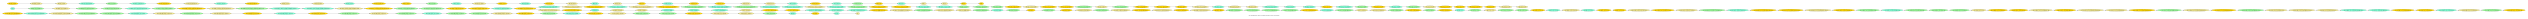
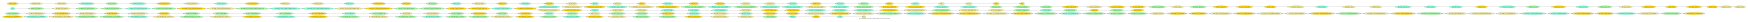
  digraph {
    fontname=Inter
    label="Tree-decomposition of width 5 for register allocator (function _send_packet)"
    rankdir=LR
    node [fillcolor=gold fontname=Inter style=filled]
    edge [arrowhead=tee fontname=Inter]
    n1 [fillcolor=khaki label="0 | : "]
    n2 [fillcolor=aquamarine label="1 | 116 : "]
    n3 [label="2 | 115 116 : "]
    n4 [fillcolor=palegreen label="3 | 81 115 : 0 1 72 75 76 "]
    n5 [fillcolor=aquamarine label="230 | 115 : "]
    n6 [fillcolor=khaki label="4 | 81 114 115 : 0 1 72 75 76 "]
    n7 [fillcolor=khaki label="5 | 81 113 114 115 : 0 1 72 75 76 "]
    n8 [fillcolor=palegreen label="6 | 81 112 113 115 : 0 1 72 75 76 "]
    n9 [label="229 | 81 113 115 : 0 1 72 75 76 "]
    n10 [fillcolor=khaki label="7 | 81 111 112 115 : 0 1 72 75 76 "]
    n11 [fillcolor=palegreen label="228 | 81 112 115 : 0 1 72 75 76 "]
    n12 [fillcolor=aquamarine label="8 | 81 110 111 115 : 0 1 72 75 76 "]
    n13 [label="227 | 81 111 115 : 0 1 72 75 76 "]
    n14 [label="9 | 81 109 110 115 : 0 1 72 75 76 "]
    n15 [fillcolor=palegreen label="226 | 81 110 115 : 0 1 72 75 76 "]
    n16 [fillcolor=khaki label="10 | 81 108 109 110 115 : 0 1 72 75 76 "]
    n17 [fillcolor=palegreen label="11 | 81 107 108 110 115 : 0 1 72 75 76 "]
    n18 [fillcolor=palegreen label="225 | 81 108 110 115 : 0 1 72 75 76 "]
    n19 [fillcolor=palegreen label="12 | 81 106 107 110 115 : 0 1 72 75 76 "]
    n20 [fillcolor=aquamarine label="224 | 81 107 110 115 : 0 1 72 75 76 "]
    n21 [fillcolor=palegreen label="13 | 81 105 106 110 115 : 0 1 72 75 76 "]
    n22 [fillcolor=khaki label="223 | 81 106 110 115 : 0 1 72 75 76 "]
    n23 [fillcolor=aquamarine label="14 | 81 104 105 110 115 : 0 1 72 75 76 "]
    n24 [label="222 | 81 105 110 115 : 0 1 72 75 76 "]
    n25 [fillcolor=khaki label="15 | 81 103 104 110 115 : 0 1 72 75 76 "]
    n26 [label="221 | 81 104 110 115 : 0 1 72 75 76 "]
    n27 [fillcolor=palegreen label="16 | 81 102 103 104 110 115 : 0 1 72 75 76 "]
    n28 [fillcolor=palegreen label="17 | 81 101 102 104 115 : 0 1 72 75 76 95 96 "]
    n29 [fillcolor=aquamarine label="220 | 81 102 104 115 : 0 1 72 75 76 "]
    n30 [fillcolor=khaki label="231 | 81 102 104 110 115 : 0 1 72 75 76 "]
    n31 [fillcolor=khaki label="18 | 81 100 101 104 115 : 0 1 72 75 76 95 96 "]
    n32 [fillcolor=palegreen label="219 | 81 101 104 115 : 0 1 72 75 76 95 96 "]
    n33 [label="19 | 81 99 100 115 : 0 1 72 75 76 95 96 "]
    n34 [label="218 | 81 100 115 : 0 1 72 75 76 95 96 "]
    n35 [fillcolor=aquamarine label="232 | 81 100 104 115 : 0 1 72 75 76 95 96 "]
    n36 [fillcolor=khaki label="20 | 81 98 99 115 : 0 1 72 75 76 95 96 "]
    n37 [fillcolor=palegreen label="217 | 81 99 115 : 0 1 72 75 76 95 96 "]
    n38 [label="21 | 81 97 98 : 0 1 72 75 76 93 94 95 96 "]
    n39 [label="216 | 81 98 : 0 1 72 75 76 95 96 "]
    n40 [fillcolor=aquamarine label="233 | 81 98 115 : 0 1 72 75 76 95 96 "]
    n41 [fillcolor=aquamarine label="22 | 81 96 97 : 0 1 72 75 76 87 88 93 94 95 96 "]
    n42 [fillcolor=aquamarine label="215 | 81 97 : 0 1 72 75 76 93 94 95 96 "]
    n43 [fillcolor=khaki label="23 | 81 95 96 : 0 1 72 75 76 87 88 91 92 93 94 "]
    n44 [fillcolor=khaki label="214 | 81 96 : 0 1 72 75 76 87 88 93 94 "]
    n45 [fillcolor=palegreen label="24 | 81 94 95 : 0 1 72 75 76 87 88 89 90 91 92 "]
    n46 [fillcolor=khaki label="213 | 81 95 : 0 1 72 75 76 87 88 91 92 "]
    n47 [fillcolor=khaki label="25 | 81 93 94 : 0 1 72 75 76 87 88 89 90 91 92 "]
    n48 [label="212 | 81 94 : 0 1 72 75 76 87 88 89 90 91 92 "]
    n49 [label="26 | 81 92 93 : 0 1 72 75 76 87 88 89 90 91 92 "]
    n50 [fillcolor=palegreen label="211 | 81 93 : 0 1 72 75 76 87 88 89 90 91 92 "]
    n51 [fillcolor=khaki label="27 | 81 91 92 : 0 1 72 75 76 85 86 87 88 89 90 "]
    n52 [fillcolor=khaki label="210 | 81 92 : 0 1 72 75 76 87 88 89 90 "]
    n53 [fillcolor=khaki label="28 | 81 90 91 : 0 1 72 75 76 85 86 87 88 "]
    n54 [label="209 | 81 91 : 0 1 72 75 76 85 86 87 88 "]
    n55 [label="29 | 81 89 90 : 0 1 72 75 76 85 86 "]
    n56 [label="208 | 81 90 : 0 1 72 75 76 85 86 "]
    n57 [fillcolor=palegreen label="30 | 81 88 89 : 0 1 72 75 76 83 84 "]
    n58 [fillcolor=khaki label="207 | 81 89 : 0 1 72 75 76 "]
    n59 [fillcolor=palegreen label="31 | 81 87 88 : 0 1 72 75 76 79 80 83 84 "]
    n60 [fillcolor=palegreen label="206 | 81 88 : 0 1 72 75 76 83 84 "]
    n61 [fillcolor=palegreen label="32 | 81 86 87 : 0 1 72 75 76 79 80 83 84 "]
    n62 [fillcolor=aquamarine label="205 | 81 87 : 0 1 72 75 76 79 80 83 84 "]
    n63 [fillcolor=khaki label="33 | 81 85 86 : 0 1 72 75 76 79 80 81 82 83 84 "]
    n64 [label="204 | 81 86 : 0 1 72 75 76 79 80 83 84 "]
    n65 [label="34 | 81 84 85 : 0 1 72 75 76 79 80 81 82 83 84 "]
    n66 [label="203 | 81 85 : 0 1 72 75 76 79 80 81 82 83 84 "]
    n67 [fillcolor=palegreen label="35 | 81 83 84 : 0 1 72 75 76 77 78 79 80 81 82 "]
    n68 [fillcolor=aquamarine label="202 | 81 84 : 0 1 72 75 76 79 80 81 82 "]
    n69 [label="36 | 81 82 83 : 0 1 72 75 76 77 78 79 80 "]
    n70 [fillcolor=khaki label="201 | 81 83 : 0 1 72 75 76 77 78 79 80 "]
    n71 [label="37 | 80 81 : 0 1 72 75 76 "]
    n72 [label="200 | 81 : 0 1 72 75 76 "]
    n73 [fillcolor=khaki label="234 | 81 83 : 0 1 72 75 76 77 78 79 80 "]
    n74 [fillcolor=khaki label="38 | 79 80 : 0 1 72 73 74 75 76 "]
    n75 [fillcolor=aquamarine label="199 | 80 : 0 1 72 75 76 "]
    n76 [label="39 | 78 79 : 0 1 72 73 74 "]
    n77 [fillcolor=aquamarine label="198 | 79 : 0 1 72 73 74 "]
    n78 [fillcolor=palegreen label="40 | 77 78 : 0 1 71 72 73 74 "]
    n79 [fillcolor=palegreen label="197 | 78 : 0 1 72 73 74 "]
    n80 [fillcolor=palegreen label="41 | 76 77 : 0 1 71 72 "]
    n81 [fillcolor=khaki label="196 | 77 : 0 1 71 72 "]
    n82 [label="42 | 75 76 : 0 1 69 70 71 "]
    n83 [fillcolor=aquamarine label="195 | 76 : 0 1 71 "]
    n84 [label="43 | 74 75 : 0 1 67 68 69 70 "]
    n85 [fillcolor=palegreen label="194 | 75 : 0 1 69 70 "]
    n86 [fillcolor=khaki label="44 | 73 74 : 0 1 67 68 69 70 "]
    n87 [fillcolor=palegreen label="193 | 74 : 0 1 67 68 69 70 "]
    n88 [fillcolor=palegreen label="45 | 72 73 : 0 1 62 63 66 67 68 "]
    n89 [fillcolor=khaki label="192 | 73 : 0 1 67 68 "]
    n90 [label="46 | 71 72 : 0 1 62 63 64 65 66 "]
    n91 [fillcolor=aquamarine label="191 | 72 : 0 1 62 63 66 "]
    n92 [fillcolor=palegreen label="47 | 70 71 : 0 1 62 63 64 65 66 "]
    n93 [fillcolor=palegreen label="190 | 71 : 0 1 62 63 64 65 66 "]
    n94 [fillcolor=palegreen label="48 | 69 70 : 0 1 62 63 64 65 "]
    n95 [fillcolor=palegreen label="189 | 70 : 0 1 62 63 64 65 "]
    n96 [fillcolor=khaki label="49 | 68 69 : 0 1 56 57 60 61 62 63 "]
    n97 [label="188 | 69 : 0 1 62 63 "]
    n98 [fillcolor=khaki label="50 | 67 68 : 0 1 56 57 58 59 60 61 "]
    n99 [label="187 | 68 : 0 1 56 57 60 61 "]
    n100 [fillcolor=khaki label="51 | 66 67 : 0 1 56 57 58 59 60 61 "]
    n101 [label="186 | 67 : 0 1 56 57 58 59 60 61 "]
-   n102 [fillcolor=khaki label="52 | 65 66 : 0 1 56 57 58 59 "]
    n103 [fillcolor=palegreen label="185 | 66 : 0 1 56 57 58 59 "]
    n104 [fillcolor=palegreen label="53 | 64 65 : 0 1 56 57 "]
    n105 [label="184 | 65 : 0 1 56 57 "]
    n106 [fillcolor=palegreen label="54 | 63 64 : 0 1 54 55 "]
    n107 [label="183 | 64 : 0 1 "]
    n108 [fillcolor=palegreen label="55 | 62 63 : 0 1 48 49 54 55 "]
    n109 [fillcolor=aquamarine label="182 | 63 : 0 1 54 55 "]
    n110 [fillcolor=khaki label="56 | 61 62 : 0 1 48 49 52 53 54 55 "]
    n111 [fillcolor=khaki label="181 | 62 : 0 1 48 49 54 55 "]
    n112 [fillcolor=khaki label="57 | 60 61 : 0 1 48 49 50 51 52 53 54 55 "]
    n113 [fillcolor=palegreen label="180 | 61 : 0 1 48 49 52 53 54 55 "]
    n114 [fillcolor=aquamarine label="58 | 59 60 : 0 1 48 49 50 51 52 53 "]
    n115 [label="179 | 60 : 0 1 48 49 50 51 52 53 "]
    n116 [fillcolor=aquamarine label="59 | 58 59 : 0 1 46 47 48 49 50 51 "]
    n117 [fillcolor=aquamarine label="178 | 59 : 0 1 48 49 50 51 "]
    n118 [label="60 | 57 58 : 0 1 46 47 48 49 "]
    n119 [label="177 | 58 : 0 1 46 47 48 49 "]
    n120 [fillcolor=aquamarine label="61 | 56 57 : 0 1 44 45 46 47 "]
    n121 [fillcolor=khaki label="176 | 57 : 0 1 46 47 "]
    n122 [fillcolor=aquamarine label="62 | 55 56 : 0 1 44 45 "]
    n123 [fillcolor=aquamarine label="175 | 56 : 0 1 44 45 "]
    n124 [fillcolor=khaki label="63 | 54 55 : 0 1 44 45 "]
    n125 [fillcolor=khaki label="174 | 55 : 0 1 44 45 "]
    n126 [label="64 | 39 54 : 0 1 30 31 32 33 34 35 "]
    n127 [fillcolor=aquamarine label="173 | 54 : 0 1 "]
    n128 [label="65 | 39 52 53 : 0 1 30 31 32 33 34 35 "]
    n129 [fillcolor=aquamarine label="127 | 39 53 : 0 1 30 31 32 33 34 35 "]
    n130 [label="117 | 39 53 54 : 0 1 30 31 32 33 34 35 "]
    n131 [fillcolor=palegreen label="66 | 39 51 52 : 0 1 30 31 32 33 34 35 42 43 "]
    n132 [label="126 | 39 52 : 0 1 30 31 32 33 34 35 "]
    n133 [label="67 | 39 50 51 : 0 1 30 31 32 33 34 35 38 39 42 43 "]
    n134 [fillcolor=palegreen label="125 | 39 51 : 0 1 30 31 32 33 34 35 42 43 "]
    n135 [fillcolor=aquamarine label="68 | 39 49 50 : 0 1 30 31 32 33 34 35 38 39 40 41 42 43 "]
    n136 [fillcolor=khaki label="124 | 39 50 : 0 1 30 31 32 33 34 35 38 39 42 43 "]
    n137 [fillcolor=palegreen label="69 | 39 48 49 : 0 1 30 31 32 33 34 35 38 39 40 41 42 43 "]
    n138 [fillcolor=aquamarine label="123 | 39 49 : 0 1 30 31 32 33 34 35 38 39 40 41 42 43 "]
    n139 [label="70 | 39 47 48 : 0 1 30 31 32 33 34 35 38 39 40 41 "]
    n140 [fillcolor=khaki label="122 | 39 48 : 0 1 30 31 32 33 34 35 38 39 40 41 "]
    n141 [fillcolor=aquamarine label="71 | 39 46 47 : 0 1 30 31 32 33 34 35 38 39 "]
    n142 [fillcolor=palegreen label="121 | 39 47 : 0 1 30 31 32 33 34 35 38 39 "]
    n143 [fillcolor=palegreen label="72 | 39 45 46 : 0 1 30 31 32 33 34 35 "]
    n144 [fillcolor=palegreen label="120 | 39 46 : 0 1 30 31 32 33 34 35 "]
    n145 [label="73 | 39 44 54 : 0 1 30 31 32 33 34 35 "]
    n146 [fillcolor=aquamarine label="171 | 39 44 : 0 1 30 31 32 33 34 35 "]
    n147 [fillcolor=khaki label="74 | 39 43 44 : 0 1 30 31 32 33 34 35 36 37 "]
    n148 [label="170 | 39 43 : 0 1 30 31 32 33 34 35 36 37 "]
    n149 [fillcolor=palegreen label="75 | 39 42 43 : 0 1 30 31 32 33 34 35 36 37 "]
    n150 [fillcolor=aquamarine label="169 | 39 42 : 0 1 30 31 32 33 34 35 36 37 "]
    n151 [fillcolor=palegreen label="76 | 39 41 42 : 0 1 30 31 32 33 34 35 36 37 "]
    n152 [fillcolor=aquamarine label="168 | 39 41 : 0 1 30 31 32 33 34 35 "]
    n153 [fillcolor=aquamarine label="77 | 39 40 41 : 0 1 30 31 32 33 34 35 "]
    n154 [fillcolor=khaki label="237 | 39 41 : 0 1 30 31 32 33 34 35 "]
    n155 [fillcolor=aquamarine label="167 | 39 : 0 1 30 31 32 33 34 35 "]
    n156 [fillcolor=palegreen label="78 | 38 39 : 0 1 30 31 32 33 34 35 "]
    n157 [label="166 | 38 : 0 1 30 31 32 33 34 35 "]
    n158 [label="79 | 37 38 : 0 1 30 31 32 33 34 35 "]
    n159 [fillcolor=aquamarine label="165 | 37 : 0 1 30 31 32 33 "]
    n160 [fillcolor=aquamarine label="80 | 36 37 : 0 1 30 31 32 33 "]
    n161 [fillcolor=palegreen label="164 | 36 : 0 1 30 31 "]
    n162 [fillcolor=palegreen label="81 | 35 36 : 0 1 28 29 30 31 "]
    n163 [fillcolor=palegreen label="163 | 35 : 0 1 28 29 "]
    n164 [label="82 | 34 35 : 0 1 26 27 28 29 "]
    n165 [fillcolor=khaki label="162 | 34 : 0 1 26 27 28 29 "]
    n166 [label="83 | 33 34 : 0 1 26 27 28 29 "]
    n167 [label="161 | 33 : 0 1 26 27 28 29 "]
    n168 [fillcolor=palegreen label="84 | 32 33 : 0 1 26 27 28 29 "]
    n169 [fillcolor=khaki label="160 | 32 : 0 1 26 27 "]
    n170 [fillcolor=palegreen label="85 | 31 32 : 0 1 24 25 26 27 "]
    n171 [label="159 | 31 : 0 1 24 25 26 27 "]
    n172 [label="86 | 30 31 : 0 1 24 25 26 27 "]
    n173 [label="158 | 30 : 0 1 24 25 "]
    n174 [fillcolor=khaki label="87 | 29 30 : 0 1 22 23 24 25 "]
    n175 [fillcolor=aquamarine label="157 | 29 : 0 1 22 23 "]
    n176 [fillcolor=khaki label="88 | 28 29 : 0 1 22 23 "]
    n177 [fillcolor=khaki label="156 | 28 : 0 1 22 23 "]
    n178 [fillcolor=aquamarine label="89 | 27 28 : 0 1 20 21 22 23 "]
    n179 [fillcolor=aquamarine label="155 | 27 : 0 1 20 21 "]
    n180 [fillcolor=aquamarine label="90 | 26 27 : 0 1 20 21 "]
    n181 [label="154 | 26 : 0 1 20 21 "]
    n182 [fillcolor=aquamarine label="91 | 25 26 : 0 1 17 18 19 20 21 "]
    n183 [fillcolor=palegreen label="153 | 25 : 0 1 17 18 19 "]
    n184 [label="92 | 24 25 : 0 1 17 18 19 "]
    n185 [fillcolor=aquamarine label="152 | 24 : 0 1 17 18 19 "]
    n186 [fillcolor=palegreen label="93 | 23 24 : 0 1 17 18 19 "]
    n187 [fillcolor=khaki label="151 | 23 : 0 1 17 18 19 "]
    n188 [label="94 | 22 23 : 0 1 17 18 19 "]
    n189 [label="150 | 22 : 0 1 17 18 "]
    n190 [label="95 | 21 22 : 0 1 15 16 17 18 "]
    n191 [label="149 | 21 : 0 1 15 16 "]
    n192 [fillcolor=khaki label="96 | 20 21 : 0 1 15 16 "]
    n193 [fillcolor=khaki label="148 | 20 : 0 1 15 16 "]
    n194 [label="147 | 19 : 0 1 13 14 "]
    n195 [fillcolor=khaki label="98 | 18 19 : 0 1 13 14 "]
    n196 [fillcolor=khaki label="146 | 18 : 0 1 13 14 "]
    n197 [fillcolor=aquamarine label="99 | 17 18 : 0 1 8 9 12 13 14 "]
    n198 [fillcolor=palegreen label="145 | 17 : 0 1 8 9 12 "]
    n199 [fillcolor=aquamarine label="100 | 16 17 : 0 1 8 9 10 11 12 "]
    n200 [label="144 | 16 : 0 1 8 9 10 11 12 "]
    n201 [fillcolor=khaki label="101 | 15 16 : 0 1 8 9 10 11 12 "]
    n202 [fillcolor=aquamarine label="143 | 15 : 0 1 8 9 10 11 "]
    n203 [label="102 | 14 15 : 0 1 8 9 10 11 "]
    n204 [fillcolor=khaki label="142 | 14 : 0 1 8 9 "]
    n205 [fillcolor=khaki label="103 | 13 14 : 0 1 8 9 "]
    n206 [fillcolor=aquamarine label="141 | 13 : 0 1 8 9 "]
    n207 [label="104 | 12 13 : 0 1 6 7 8 9 "]
    n208 [label="140 | 12 : 0 1 6 7 "]
    n209 [fillcolor=palegreen label="105 | 11 12 : 0 1 6 7 "]
    n210 [fillcolor=aquamarine label="139 | 11 : 0 1 6 7 "]
    n211 [fillcolor=khaki label="106 | 10 11 : 0 1 4 5 6 7 "]
    n212 [label="138 | 10 : 0 1 4 5 "]
    n213 [fillcolor=aquamarine label="107 | 9 10 : 0 1 4 5 "]
    n214 [label="137 | 9 : 0 1 4 5 "]
    n215 [fillcolor=khaki label="108 | 8 9 : 0 1 4 5 "]
    n216 [fillcolor=aquamarine label="136 | 8 : 0 1 "]
    n217 [fillcolor=khaki label="109 | 7 8 : 0 1 "]
    n218 [label="135 | 7 : 0 1 "]
    n219 [fillcolor=aquamarine label="110 | 6 7 : 0 1 2 3 "]
    n220 [label="134 | 6 : 0 1 2 3 "]
    n221 [label="111 | 5 6 : 0 1 2 3 "]
    n222 [fillcolor=khaki label="133 | 5 : 0 1 2 3 "]
    n223 [fillcolor=khaki label="112 | 4 5 : 0 1 2 3 "]
    n224 [fillcolor=aquamarine label="132 | 4 : 0 1 2 3 "]
    n225 [label="113 | 3 4 : 0 1 2 3 "]
    n226 [fillcolor=aquamarine label="131 | 3 : 0 1 2 3 "]
    n227 [fillcolor=palegreen label="114 | 2 3 : 0 1 2 3 "]
    n228 [label="130 | 2 : 0 1 "]
    n229 [fillcolor=aquamarine label="115 | 1 2 : 0 1 "]
    n230 [fillcolor=khaki label="129 | 1 : "]
    n231 [fillcolor=khaki label="116 | 0 1 : "]
    n232 [label="238 | 1 : "]
    n233 [label="128 | : "]
    n234 [fillcolor=aquamarine label="118 | 39 53 54 : 0 1 30 31 32 33 34 35 "]
    n235 [fillcolor=khaki label="239 | 39 53 54 : 0 1 30 31 32 33 34 35 "]
    n236 [fillcolor=khaki label="172 | 39 54 : 0 1 30 31 32 33 34 35 "]
    n237 [fillcolor=aquamarine label="119 | : "]
    n238 [fillcolor=palegreen label="236 | 46 : 0 1 32 33 34 35 "]
    n239 [fillcolor=khaki label="235 | 45 46 : 0 1 32 33 34 35 "]
    n2 -> n1
    n3 -> n2
    n4 -> n5 [arrowhead=vee]
    n5 -> n3
    n6 -> n4 [arrowhead=vee]
    n7 -> n6
    n8 -> n9 [arrowhead=vee]
    n9 -> n7 [arrowhead=vee]
    n10 -> n11 [arrowhead=vee]
    n11 -> n8
    n12 -> n13
    n13 -> n10 [arrowhead=vee]
    n14 -> n15
    n15 -> n12 [arrowhead=vee]
    n16 -> n14
    n17 -> n18 [arrowhead=vee]
    n18 -> n16 [arrowhead=vee]
    n19 -> n20
    n20 -> n17
    n21 -> n22
    n22 -> n19 [arrowhead=vee]
    n23 -> n24
    n24 -> n21 [arrowhead=vee]
    n25 -> n26
    n26 -> n23 [arrowhead=vee]
    n27 -> n25 [arrowhead=vee]
    n28 -> n29 [arrowhead=vee]
    n29 -> n30
    n30 -> n27
    n31 -> n32
    n32 -> n28
    n34 -> n35 [arrowhead=vee]
    n35 -> n31 [arrowhead=vee]
    n36 -> n37
    n37 -> n33 [arrowhead=vee]
    n38 -> n39 [arrowhead=vee]
    n39 -> n40 [arrowhead=vee]
    n40 -> n36 [arrowhead=vee]
    n41 -> n42
    n42 -> n38
    n43 -> n44
    n44 -> n41 [arrowhead=vee]
    n45 -> n46 [arrowhead=vee]
    n46 -> n43
    n47 -> n48 [arrowhead=vee]
    n48 -> n45
    n49 -> n50 [arrowhead=vee]
    n50 -> n47 [arrowhead=vee]
    n51 -> n52 [arrowhead=vee]
    n52 -> n49
    n53 -> n54 [arrowhead=vee]
    n54 -> n51 [arrowhead=vee]
    n55 -> n56
    n56 -> n53
    n57 -> n58 [arrowhead=vee]
    n58 -> n55 [arrowhead=vee]
    n59 -> n60 [arrowhead=vee]
    n60 -> n57
    n61 -> n62 [arrowhead=vee]
    n62 -> n59 [arrowhead=vee]
    n63 -> n64 [arrowhead=vee]
    n64 -> n61
    n65 -> n66 [arrowhead=vee]
    n66 -> n63
    n67 -> n68 [arrowhead=vee]
    n68 -> n65 [arrowhead=vee]
    n69 -> n70
    n70 -> n67 [arrowhead=vee]
    n71 -> n72
    n72 -> n73
    n73 -> n69
    n74 -> n75
    n75 -> n71
    n76 -> n77 [arrowhead=vee]
    n77 -> n74
    n78 -> n79
    n79 -> n76
    n80 -> n81 [arrowhead=vee]
    n81 -> n78
    n82 -> n83
    n83 -> n80 [arrowhead=vee]
    n84 -> n85 [arrowhead=vee]
    n85 -> n82 [arrowhead=vee]
    n86 -> n87 [arrowhead=vee]
    n87 -> n84
    n88 -> n89 [arrowhead=vee]
    n89 -> n86 [arrowhead=vee]
    n90 -> n91
    n91 -> n88
    n92 -> n93 [arrowhead=vee]
    n93 -> n90 [arrowhead=vee]
    n94 -> n95
    n95 -> n92
    n96 -> n97 [arrowhead=vee]
    n97 -> n94 [arrowhead=vee]
    n98 -> n99
    n99 -> n96 [arrowhead=vee]
    n100 -> n101
    n101 -> n98 [arrowhead=vee]
-   n102 -> n103 [arrowhead=vee]
    n103 -> n100
    n104 -> n105 [arrowhead=vee]
-   n105 -> n102 [arrowhead=vee]
    n106 -> n107 [arrowhead=vee]
    n107 -> n104 [arrowhead=vee]
    n108 -> n109 [arrowhead=vee]
    n109 -> n106
    n110 -> n111
    n111 -> n108
    n112 -> n113 [arrowhead=vee]
    n113 -> n110
    n114 -> n115 [arrowhead=vee]
    n115 -> n112
    n116 -> n117
    n117 -> n114 [arrowhead=vee]
    n118 -> n119 [arrowhead=vee]
    n119 -> n116 [arrowhead=vee]
    n120 -> n121 [arrowhead=vee]
    n121 -> n118 [arrowhead=vee]
    n122 -> n123
    n123 -> n120 [arrowhead=vee]
    n124 -> n125 [arrowhead=vee]
    n125 -> n122 [arrowhead=vee]
    n126 -> n127 [arrowhead=vee]
    n127 -> n124 [arrowhead=vee]
    n128 -> n129 [arrowhead=vee]
    n129 -> n130
    n130 -> n234
    n130 -> n235
    n131 -> n132
    n132 -> n128 [arrowhead=vee]
    n133 -> n134 [arrowhead=vee]
    n134 -> n131 [arrowhead=vee]
    n135 -> n136 [arrowhead=vee]
    n136 -> n133 [arrowhead=vee]
    n137 -> n138 [arrowhead=vee]
    n138 -> n135 [arrowhead=vee]
    n139 -> n140
    n140 -> n137 [arrowhead=vee]
    n141 -> n142
    n142 -> n139 [arrowhead=vee]
    n143 -> n144 [arrowhead=vee]
    n144 -> n141
    n145 -> n146
    n146 -> n147 [arrowhead=vee]
    n147 -> n148
    n148 -> n149 [arrowhead=vee]
    n149 -> n150
    n150 -> n151
    n151 -> n152
    n152 -> n153
    n153 -> n154 [arrowhead=vee]
    n154 -> n155 [arrowhead=vee]
    n155 -> n156
    n156 -> n157 [arrowhead=vee]
    n157 -> n158
    n158 -> n159
    n159 -> n160
    n160 -> n161
    n161 -> n162 [arrowhead=vee]
    n162 -> n163 [arrowhead=vee]
    n163 -> n164
    n164 -> n165
    n165 -> n166
    n166 -> n167 [arrowhead=vee]
    n167 -> n168 [arrowhead=vee]
    n168 -> n169
    n169 -> n170
    n170 -> n171 [arrowhead=vee]
    n171 -> n172
    n172 -> n173
    n173 -> n174 [arrowhead=vee]
    n174 -> n175 [arrowhead=vee]
    n175 -> n176
    n176 -> n177 [arrowhead=vee]
    n177 -> n178
    n178 -> n179 [arrowhead=vee]
    n179 -> n180
    n180 -> n181 [arrowhead=vee]
    n181 -> n182
    n182 -> n183 [arrowhead=vee]
    n183 -> n184 [arrowhead=vee]
    n184 -> n185
    n185 -> n186
    n186 -> n187 [arrowhead=vee]
    n187 -> n188 [arrowhead=vee]
    n188 -> n189
    n189 -> n190
    n190 -> n191
    n191 -> n192 [arrowhead=vee]
    n192 -> n193
    n194 -> n195
    n195 -> n196 [arrowhead=vee]
    n196 -> n197
    n197 -> n198
    n198 -> n199 [arrowhead=vee]
    n199 -> n200
    n200 -> n201
    n201 -> n202
    n202 -> n203
    n203 -> n204
    n204 -> n205 [arrowhead=vee]
    n205 -> n206 [arrowhead=vee]
    n206 -> n207
    n207 -> n208
    n208 -> n209 [arrowhead=vee]
    n209 -> n210 [arrowhead=vee]
    n210 -> n211
    n211 -> n212 [arrowhead=vee]
    n212 -> n213
    n213 -> n214 [arrowhead=vee]
    n214 -> n215 [arrowhead=vee]
    n215 -> n216 [arrowhead=vee]
    n216 -> n217
    n217 -> n218 [arrowhead=vee]
    n218 -> n219 [arrowhead=vee]
    n219 -> n220
    n220 -> n221
    n221 -> n222 [arrowhead=vee]
    n222 -> n223 [arrowhead=vee]
    n223 -> n224 [arrowhead=vee]
    n224 -> n225
    n225 -> n226
    n226 -> n227
    n227 -> n228
    n228 -> n229
    n229 -> n230
    n230 -> n231
    n231 -> n232
    n232 -> n233 [arrowhead=vee]
    n234 -> n236
    n235 -> n126
    n236 -> n145
    n237 -> n238
    n238 -> n239 [arrowhead=vee]
    n239 -> n143
  }
